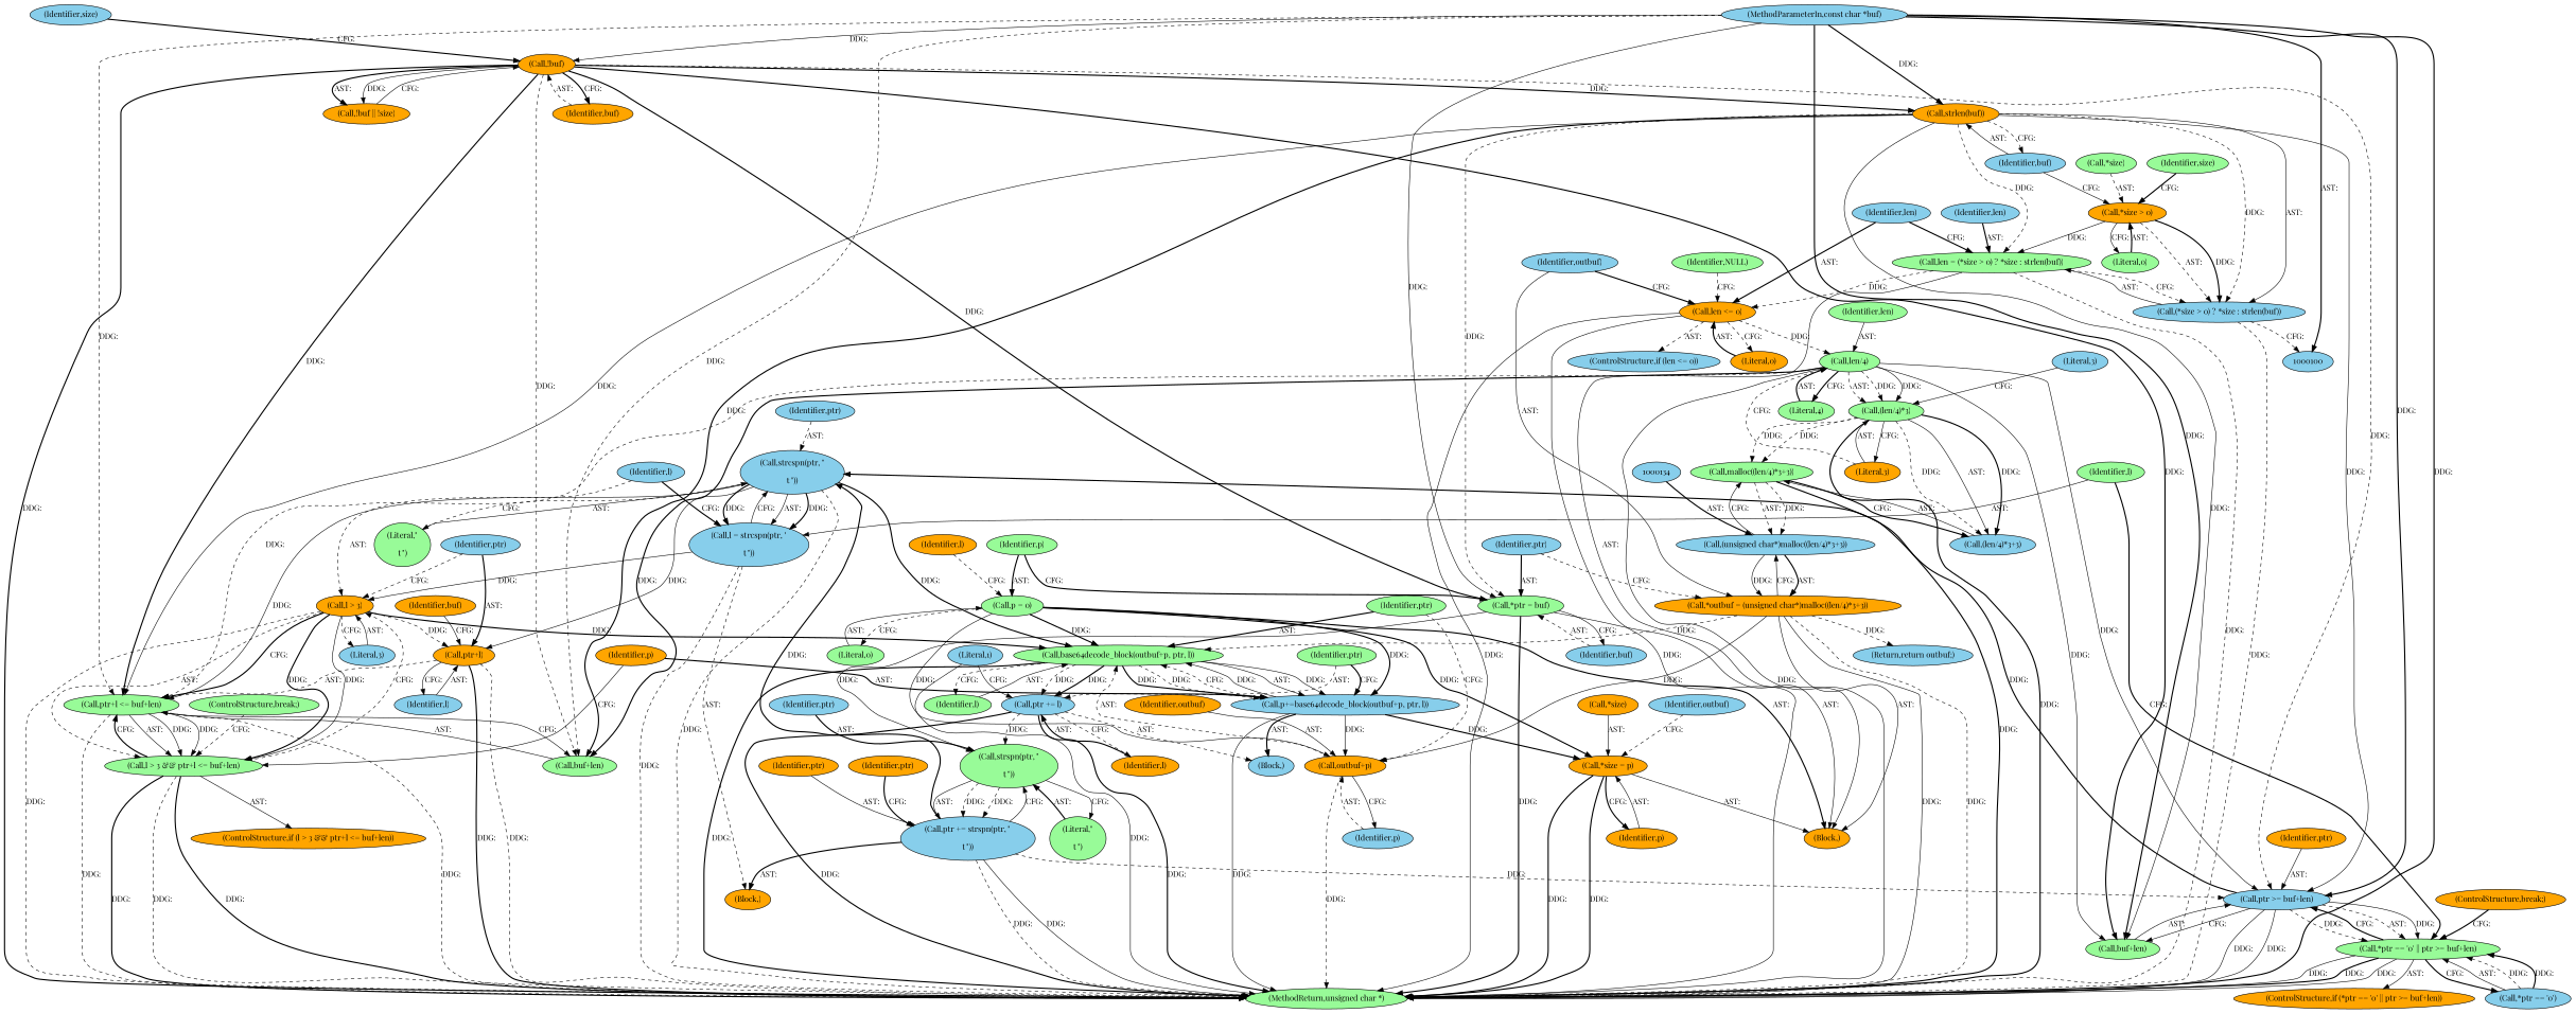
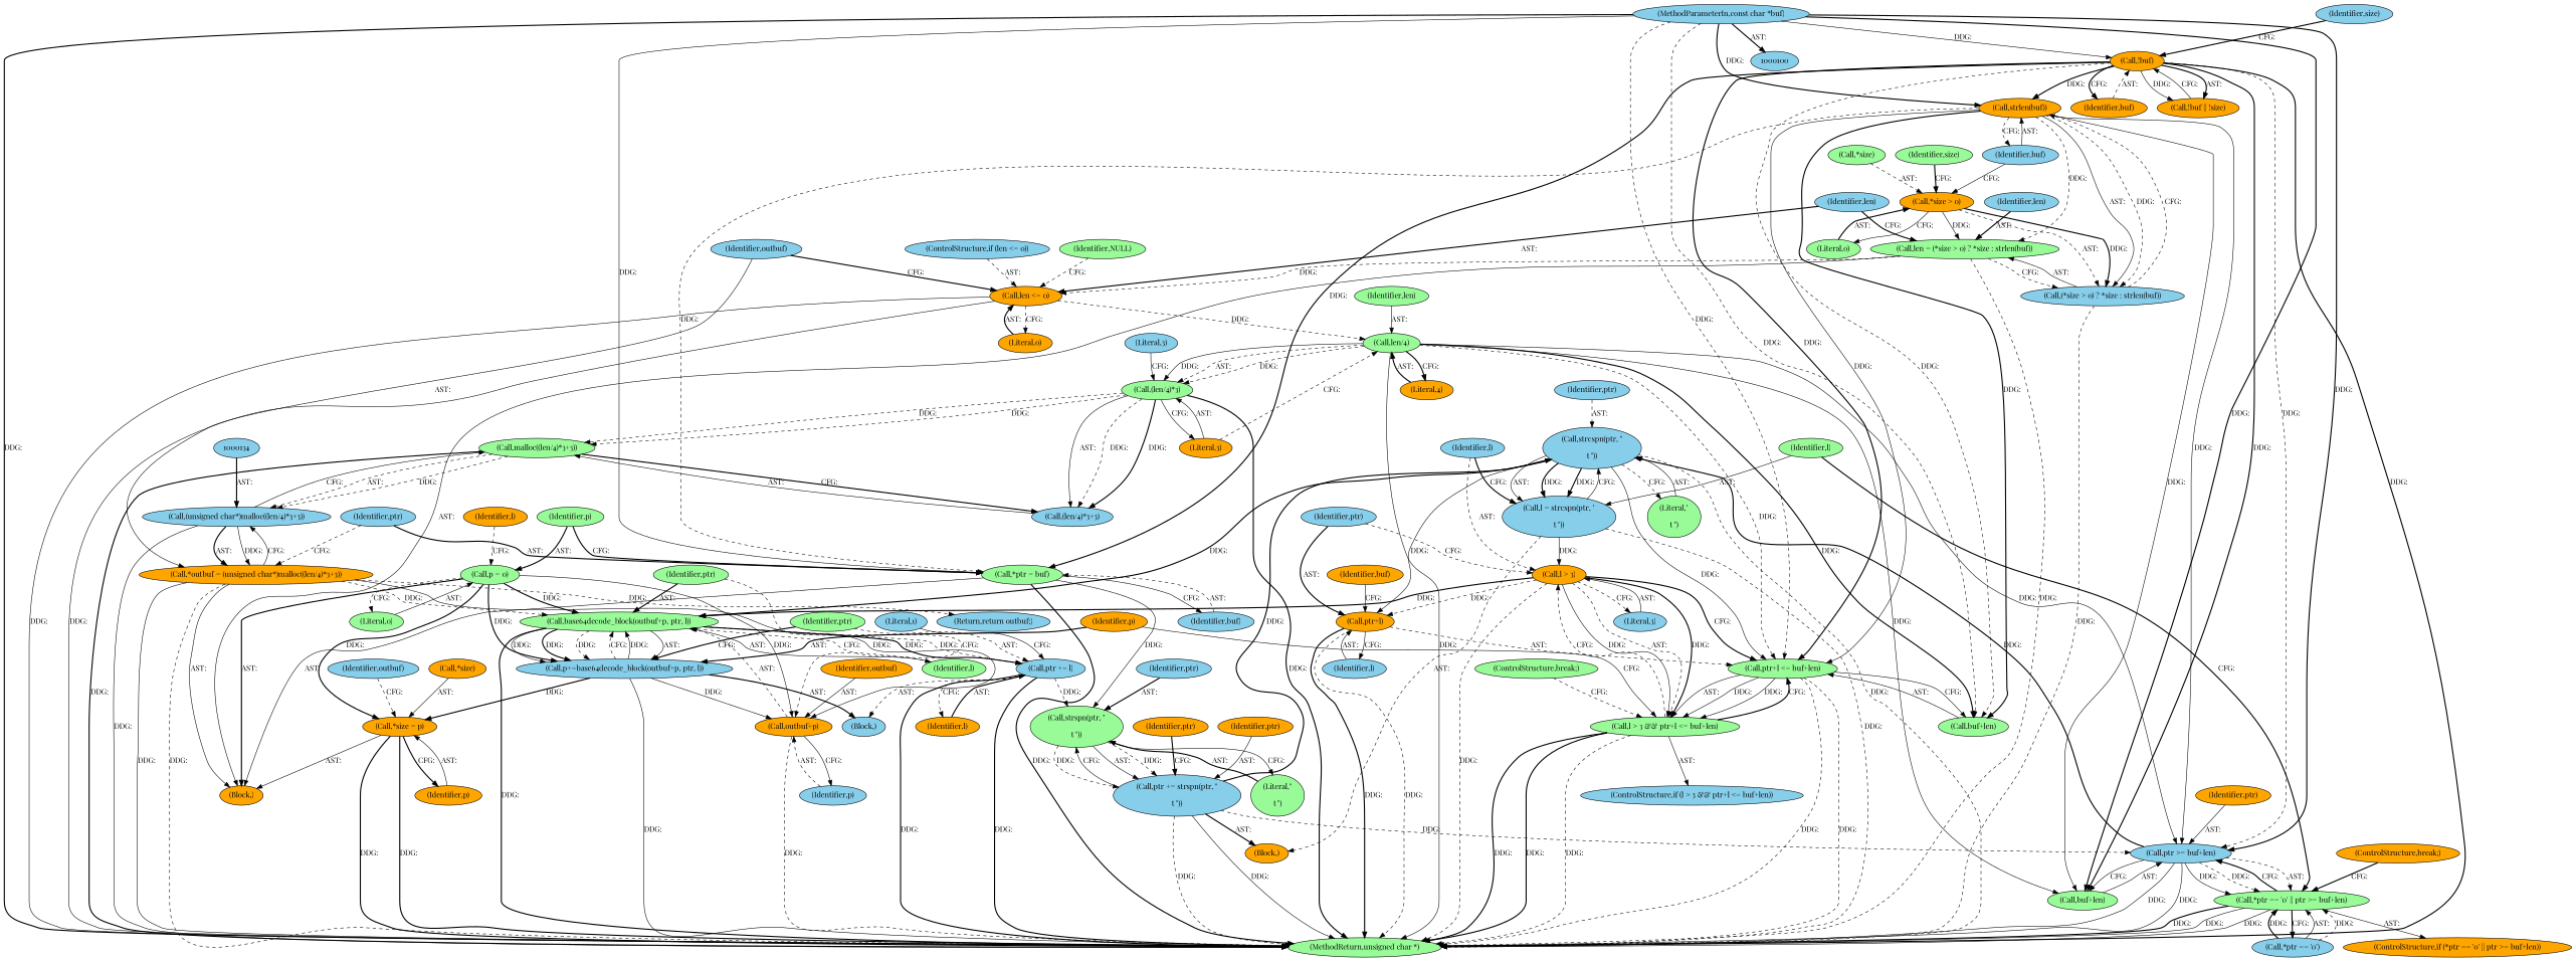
  digraph {
    fontname="Playfair Display"
    node [fillcolor=skyblue fontname="Playfair Display" style=filled]
    edge [fontname="Playfair Display" style=solid]
    n1 [label="(Call,strcspn(ptr, \"\r\n\t \"))"]
    n2 [fillcolor=palegreen label="(Call,base64decode_block(outbuf+p, ptr, l))"]
    n3 [label="(Call,l = strcspn(ptr, \"\r\n\t \"))"]
    n4 [fillcolor=palegreen label="(Call,ptr+l <= buf+len)"]
    n5 [fillcolor=orange label="(Call,ptr+l)"]
    n6 [fillcolor=palegreen label="(MethodReturn,unsigned char *)"]
    n7 [fillcolor=palegreen label="(Literal,\"\r\n\t \")"]
    n8 [label="(Call,ptr += l)"]
    n9 [label="(Call,p+=base64decode_block(outbuf+p, ptr, l))"]
    n10 [fillcolor=palegreen label="(Identifier,l)"]
    n11 [fillcolor=orange label="(Block,)"]
    n12 [fillcolor=orange label="(Call,l > 3)"]
    n13 [fillcolor=palegreen label="(Call,buf+len)"]
    n14 [fillcolor=palegreen label="(Call,l > 3 && ptr+l <= buf+len)"]
    n15 [label="(Identifier,l)"]
    n16 [label="(Call,ptr >= buf+len)"]
    n17 [fillcolor=palegreen label="(Call,*ptr == '\0' || ptr >= buf+len)"]
    n18 [fillcolor=palegreen label="(Call,buf+len)"]
    n19 [label="(Call,*ptr == '\0')"]
    n20 [fillcolor=orange label="(ControlStructure,if (*ptr == '\0' || ptr >= buf+len))"]
    n21 [label="(Call,ptr += strspn(ptr, \"\r\n\t \"))"]
    n22 [fillcolor=palegreen label="(Call,strspn(ptr, \"\r\n\t \"))"]
    n23 [fillcolor=palegreen label="(Literal,\"\r\n\t \")"]
    n24 [fillcolor=palegreen label="(Call,*ptr = buf)"]
    n25 [fillcolor=orange label="(Block,)"]
    n26 [label="(Identifier,buf)"]
    n27 [fillcolor=orange label="(Call,!buf)"]
    n28 [fillcolor=orange label="(Call,strlen(buf))"]
    n29 [fillcolor=orange label="(Identifier,buf)"]
    n30 [fillcolor=orange label="(Call,!buf || !size)"]
    n31 [fillcolor=palegreen label="(Call,len = (*size > 0) ? *size : strlen(buf))"]
    n32 [label="(Identifier,buf)"]
    n33 [label="(Call,(*size > 0) ? *size : strlen(buf))"]
    n34 [label="(MethodParameterIn,const char *buf)"]
    1000100
    n36 [fillcolor=orange label="(Call,len <= 0)"]
    n37 [fillcolor=orange label="(Call,*size > 0)"]
    n38 [label="(Block,)"]
    n39 [fillcolor=orange label="(Identifier,l)"]
    n40 [fillcolor=orange label="(Call,outbuf+p)"]
    n41 [fillcolor=orange label="(Call,*size = p)"]
    n42 [fillcolor=orange label="(Call,*outbuf = (unsigned char*)malloc((len/4)*3+3))"]
    n43 [label="(Call,(unsigned char*)malloc((len/4)*3+3))"]
    n44 [label="(Return,return outbuf;)"]
    n45 [fillcolor=palegreen label="(Call,malloc((len/4)*3+3))"]
    n46 [label="(Identifier,p)"]
    n47 [label="(Call,(len/4)*3+3)"]
    n48 [fillcolor=palegreen label="(Call,(len/4)*3)"]
    n49 [fillcolor=orange label="(Literal,3)"]
    n50 [fillcolor=palegreen label="(Call,len/4)"]
-   n51 [fillcolor=palegreen label="(Literal,4)"]
+   n51 [fillcolor=orange label="(Literal,4)"]
    n52 [fillcolor=orange label="(Literal,0)"]
    n53 [label="(ControlStructure,if (len <= 0))"]
    n54 [fillcolor=palegreen label="(Literal,0)"]
    n55 [fillcolor=orange label="(Identifier,p)"]
    n56 [fillcolor=palegreen label="(Call,p = 0)"]
    n57 [fillcolor=palegreen label="(Literal,0)"]
    n58 [label="(Literal,3)"]
-   n59 [fillcolor=orange label="(ControlStructure,if (l > 3 && ptr+l <= buf+len))"]
+   n59 [label="(ControlStructure,if (l > 3 && ptr+l <= buf+len))"]
    n60 [fillcolor=palegreen label="(Identifier,l)"]
    n61 [fillcolor=palegreen label="(Identifier,ptr)"]
    n62 [label="(Identifier,l)"]
    n63 [fillcolor=orange label="(Identifier,ptr)"]
    n64 [label="(Literal,3)"]
    n65 [label="(Identifier,outbuf)"]
    n66 [fillcolor=orange label="(ControlStructure,break;)"]
    n67 [fillcolor=palegreen label="(Identifier,p)"]
    n68 [fillcolor=orange label="(Identifier,buf)"]
    n69 [label="(Identifier,len)"]
    n70 [fillcolor=palegreen label="(Identifier,len)"]
    n71 [label="(Literal,1)"]
    n72 [fillcolor=palegreen label="(Call,*size)"]
    n73 [label="(Identifier,ptr)"]
    n74 [fillcolor=palegreen label="(Identifier,NULL)"]
    n75 [fillcolor=orange label="(Identifier,ptr)"]
    n76 [label="(Identifier,ptr)"]
    n77 [fillcolor=orange label="(Identifier,ptr)"]
    n78 [label="(Identifier,size)"]
    n79 [fillcolor=palegreen label="(ControlStructure,break;)"]
    n80 [fillcolor=palegreen label="(Identifier,size)"]
    n81 [fillcolor=orange label="(Identifier,l)"]
    n82 [label="(Identifier,outbuf)"]
    n83 [fillcolor=palegreen label="(Identifier,ptr)"]
    n84 [fillcolor=orange label="(Identifier,outbuf)"]
    n85 [fillcolor=orange label="(Identifier,p)"]
    n86 [fillcolor=orange label="(Call,*size)"]
    n87 [label="(Identifier,ptr)"]
    n88 [label="(Identifier,len)"]
    n89 [label="(Identifier,ptr)"]
    1000134
    n1 -> n2 [label="DDG: " style=bold]
    n1 -> n3 [label="AST: "]
    n1 -> n3 [label="DDG: " style=bold]
    n1 -> n3 [label="DDG: " style=bold]
    n1 -> n4 [label="DDG: "]
    n1 -> n5 [label="DDG: "]
    n1 -> n6 [label="DDG: " style=dashed]
    n1 -> n7 [label="CFG: " style=dashed]
    n2 -> n6 [label="DDG: " style=bold]
    n2 -> n8 [label="DDG: " style=dashed]
    n2 -> n8 [label="DDG: " style=bold]
    n2 -> n9 [label="AST: "]
    n2 -> n9 [label="DDG: "]
    n2 -> n9 [label="DDG: " style=bold]
    n2 -> n9 [label="DDG: " style=dashed]
    n2 -> n10 [label="CFG: " style=dashed]
    n3 -> n1 [label="CFG: "]
    n3 -> n6 [label="DDG: " style=dashed]
    n3 -> n11 [label="AST: " style=dashed]
    n3 -> n12 [label="DDG: "]
    n4 -> n6 [label="DDG: " style=dashed]
    n4 -> n6 [label="DDG: " style=dashed]
    n4 -> n13 [label="CFG: "]
    n4 -> n14 [label="AST: "]
    n4 -> n14 [label="DDG: "]
    n4 -> n14 [label="DDG: "]
    n5 -> n4 [label="AST: " style=dashed]
    n5 -> n6 [label="DDG: " style=dashed]
    n5 -> n6 [label="DDG: " style=bold]
    n5 -> n15 [label="CFG: "]
    n7 -> n1 [label="AST: "]
    n8 -> n6 [label="DDG: " style=bold]
    n8 -> n6 [label="DDG: " style=bold]
    n8 -> n22 [label="DDG: " style=dashed]
    n8 -> n38 [label="AST: " style=dashed]
    n8 -> n39 [label="CFG: " style=dashed]
    n9 -> n2 [label="CFG: " style=dashed]
    n9 -> n2 [label="DDG: "]
    n9 -> n6 [label="DDG: "]
    n9 -> n38 [label="AST: " style=bold]
    n9 -> n40 [label="DDG: "]
    n9 -> n41 [label="DDG: " style=bold]
    n10 -> n2 [label="AST: "]
    n12 -> n2 [label="DDG: " style=bold]
    n12 -> n4 [label="CFG: " style=bold]
    n12 -> n5 [label="DDG: " style=dashed]
    n12 -> n6 [label="DDG: " style=dashed]
    n12 -> n14 [label="AST: " style=dashed]
    n12 -> n14 [label="DDG: " style=bold]
    n12 -> n14 [label="DDG: "]
    n12 -> n58 [label="CFG: " style=dashed]
    n13 -> n4 [label="AST: "]
    n14 -> n4 [label="CFG: " style=bold]
    n14 -> n6 [label="DDG: " style=bold]
    n14 -> n6 [label="DDG: " style=bold]
    n14 -> n6 [label="DDG: " style=dashed]
    n14 -> n12 [label="CFG: " style=dashed]
    n14 -> n59 [label="AST: "]
    n15 -> n5 [label="AST: "]
    n16 -> n1 [label="DDG: " style=bold]
    n16 -> n6 [label="DDG: "]
    n16 -> n6 [label="DDG: "]
    n16 -> n17 [label="AST: " style=dashed]
    n16 -> n17 [label="DDG: "]
    n16 -> n17 [label="DDG: " style=dashed]
    n16 -> n18 [label="CFG: "]
    n17 -> n6 [label="DDG: " style=bold]
    n17 -> n6 [label="DDG: "]
    n17 -> n6 [label="DDG: "]
    n17 -> n16 [label="CFG: " style=bold]
    n17 -> n19 [label="CFG: " style=bold]
    n17 -> n20 [label="AST: "]
    n18 -> n16 [label="AST: "]
    n19 -> n17 [label="AST: "]
    n19 -> n17 [label="DDG: " style=dashed]
    n19 -> n17 [label="DDG: " style=bold]
    n21 -> n1 [label="DDG: " style=bold]
    n21 -> n6 [label="DDG: " style=dashed]
    n21 -> n6 [label="DDG: "]
    n21 -> n11 [label="AST: " style=bold]
    n21 -> n16 [label="DDG: " style=dashed]
    n21 -> n22 [label="CFG: "]
    n22 -> n21 [label="AST: "]
    n22 -> n21 [label="DDG: " style=dashed]
    n22 -> n21 [label="DDG: " style=dashed]
    n22 -> n23 [label="CFG: "]
    n23 -> n22 [label="AST: " style=bold]
    n24 -> n6 [label="DDG: " style=bold]
    n24 -> n22 [label="DDG: "]
    n24 -> n25 [label="AST: "]
    n24 -> n26 [label="CFG: "]
    n26 -> n24 [label="AST: " style=dashed]
    n27 -> n4 [label="DDG: " style=bold]
    n27 -> n6 [label="DDG: " style=bold]
    n27 -> n13 [label="DDG: " style=dashed]
    n27 -> n16 [label="DDG: " style=dashed]
    n27 -> n18 [label="DDG: " style=bold]
    n27 -> n24 [label="DDG: " style=bold]
    n27 -> n28 [label="DDG: " style=bold]
    n27 -> n29 [label="CFG: " style=bold]
    n27 -> n30 [label="AST: " style=bold]
    n27 -> n30 [label="DDG: "]
    n28 -> n4 [label="DDG: "]
    n28 -> n13 [label="DDG: " style=bold]
    n28 -> n16 [label="DDG: "]
    n28 -> n18 [label="DDG: "]
    n28 -> n24 [label="DDG: " style=dashed]
    n28 -> n31 [label="DDG: " style=dashed]
    n28 -> n32 [label="CFG: " style=dashed]
    n28 -> n33 [label="AST: "]
    n28 -> n33 [label="DDG: " style=dashed]
    n29 -> n27 [label="AST: " style=dashed]
    n30 -> n27 [label="CFG: "]
    n31 -> n6 [label="DDG: " style=dashed]
    n31 -> n25 [label="AST: "]
    n31 -> n33 [label="CFG: " style=dashed]
    n31 -> n36 [label="DDG: " style=dashed]
    n32 -> n28 [label="AST: "]
    n32 -> n37 [label="CFG: "]
    n33 -> n6 [label="DDG: " style=dashed]
-   n33 -> 1000100 [label="CFG: " style=dashed]
+   n33 -> n28 [label="CFG: " style=dashed]
    n33 -> n31 [label="AST: "]
    n34 -> n4 [label="DDG: " style=dashed]
    n34 -> n6 [label="DDG: " style=bold]
    n34 -> n13 [label="DDG: " style=dashed]
    n34 -> n16 [label="DDG: " style=bold]
    n34 -> n18 [label="DDG: " style=bold]
    n34 -> n24 [label="DDG: "]
    n34 -> n27 [label="DDG: "]
    n34 -> n28 [label="DDG: " style=bold]
    n34 -> 1000100 [label="AST: " style=bold]
    n36 -> n6 [label="DDG: "]
    n36 -> n6 [label="DDG: "]
    n36 -> n50 [label="DDG: " style=dashed]
    n36 -> n52 [label="CFG: " style=dashed]
-   n36 -> n53 [label="AST: " style=dashed]
+   n53 -> n36 [label="AST: " style=dashed]
    n37 -> n31 [label="DDG: "]
    n37 -> n33 [label="AST: " style=dashed]
    n37 -> n33 [label="DDG: " style=bold]
    n37 -> n54 [label="CFG: "]
    n39 -> n8 [label="AST: " style=bold]
    n40 -> n2 [label="AST: " style=dashed]
    n40 -> n6 [label="DDG: " style=dashed]
    n40 -> n46 [label="CFG: "]
    n41 -> n6 [label="DDG: " style=bold]
    n41 -> n6 [label="DDG: " style=bold]
    n41 -> n25 [label="AST: "]
    n41 -> n55 [label="CFG: " style=bold]
    n42 -> n2 [label="DDG: " style=dashed]
    n42 -> n6 [label="DDG: "]
    n42 -> n6 [label="DDG: " style=dashed]
    n42 -> n25 [label="AST: "]
    n42 -> n40 [label="DDG: "]
    n42 -> n43 [label="CFG: "]
    n42 -> n44 [label="DDG: " style=dashed]
-   n71 -> n6 [label="DDG: "]
+   n43 -> n6 [label="DDG: "]
    n43 -> n42 [label="AST: " style=bold]
    n43 -> n42 [label="DDG: "]
    n43 -> n45 [label="CFG: "]
    n45 -> n6 [label="DDG: " style=bold]
    n45 -> n43 [label="AST: " style=dashed]
    n45 -> n43 [label="DDG: " style=dashed]
    n45 -> n47 [label="CFG: " style=bold]
    n46 -> n40 [label="AST: " style=dashed]
    n47 -> n45 [label="AST: "]
    n48 -> n6 [label="DDG: " style=bold]
    n48 -> n45 [label="DDG: " style=dashed]
    n48 -> n45 [label="DDG: " style=dashed]
    n48 -> n47 [label="AST: "]
    n48 -> n47 [label="DDG: " style=bold]
    n48 -> n47 [label="DDG: " style=dashed]
    n48 -> n49 [label="CFG: "]
    n49 -> n48 [label="AST: "]
    n49 -> n50 [label="CFG: " style=dashed]
    n50 -> n4 [label="DDG: " style=dashed]
    n50 -> n6 [label="DDG: "]
    n50 -> n13 [label="DDG: " style=bold]
    n50 -> n16 [label="DDG: "]
    n50 -> n18 [label="DDG: "]
    n50 -> n48 [label="AST: " style=dashed]
    n50 -> n48 [label="DDG: " style=dashed]
    n50 -> n48 [label="DDG: "]
    n50 -> n51 [label="CFG: " style=bold]
    n51 -> n50 [label="AST: " style=bold]
    n52 -> n36 [label="AST: " style=bold]
    n54 -> n37 [label="AST: " style=bold]
    n55 -> n41 [label="AST: "]
    n56 -> n2 [label="DDG: " style=bold]
    n56 -> n9 [label="DDG: " style=bold]
    n56 -> n25 [label="AST: " style=bold]
    n56 -> n40 [label="DDG: "]
    n56 -> n41 [label="DDG: " style=bold]
    n56 -> n57 [label="CFG: " style=dashed]
    n57 -> n56 [label="AST: "]
    n58 -> n12 [label="AST: "]
    n60 -> n3 [label="AST: "]
    n60 -> n17 [label="CFG: " style=bold]
    n61 -> n2 [label="AST: " style=bold]
    n61 -> n40 [label="CFG: " style=dashed]
    n62 -> n3 [label="CFG: " style=bold]
    n62 -> n12 [label="AST: " style=dashed]
    n63 -> n21 [label="CFG: " style=bold]
    n64 -> n48 [label="CFG: "]
    n65 -> n36 [label="CFG: " style=bold]
    n65 -> n42 [label="AST: "]
    n66 -> n17 [label="CFG: " style=bold]
    n67 -> n24 [label="CFG: " style=bold]
    n67 -> n56 [label="AST: " style=bold]
    n68 -> n5 [label="CFG: "]
    n69 -> n31 [label="CFG: " style=bold]
    n69 -> n36 [label="AST: " style=bold]
    n70 -> n50 [label="AST: "]
    n71 -> n8 [label="CFG: "]
    n72 -> n37 [label="AST: " style=dashed]
    n73 -> n22 [label="AST: " style=bold]
    n74 -> n36 [label="CFG: " style=dashed]
    n75 -> n21 [label="AST: "]
    n76 -> n5 [label="AST: " style=bold]
    n76 -> n12 [label="CFG: " style=dashed]
    n77 -> n16 [label="AST: "]
    n78 -> n27 [label="CFG: " style=bold]
    n79 -> n14 [label="CFG: " style=dashed]
    n80 -> n37 [label="CFG: " style=bold]
    n81 -> n56 [label="CFG: " style=dashed]
    n82 -> n41 [label="CFG: " style=dashed]
    n83 -> n8 [label="AST: " style=dashed]
    n83 -> n9 [label="CFG: " style=bold]
    n84 -> n40 [label="AST: "]
    n85 -> n9 [label="AST: " style=bold]
    n85 -> n14 [label="CFG: "]
    n86 -> n41 [label="AST: "]
    n87 -> n1 [label="AST: " style=dashed]
    n88 -> n31 [label="AST: " style=bold]
    n89 -> n24 [label="AST: " style=bold]
    n89 -> n42 [label="CFG: " style=dashed]
    1000134 -> n43 [label="AST: " style=bold]
  }
